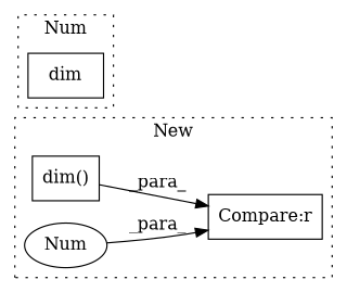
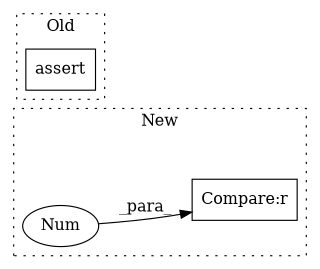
  digraph {
    rankdir=LR
    node [l=7 s=1372 shape=box]
-   n1 [a=75 label="dim()"]
    n2 [a=40 l=12 label="Compare:r"]
    n3 [a=76 l=1 label=Num s=1383 shape=ellipse]
-   n4 [a=65 label=dim s=1364]
+   n4 [a=65 label=assert s=1364]
    subgraph cluster_1 {
      label=New
      style=dotted
-     n1
      n2
      n3
    }
    subgraph cluster_2 {
-     label=Num
+     label=Old
      style=dotted
      n4
    }
-   n1 -> n2 [label=_para_]
    n3 -> n2 [label=_para_]
  }
